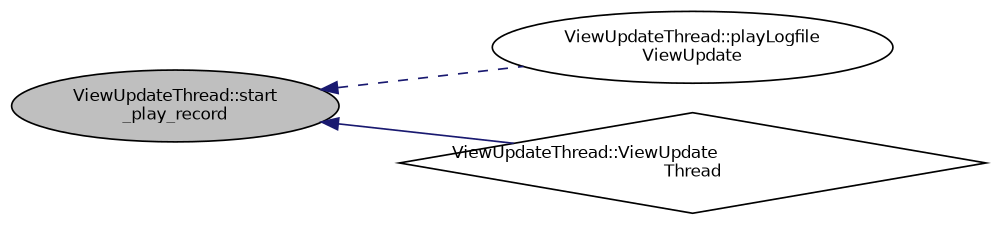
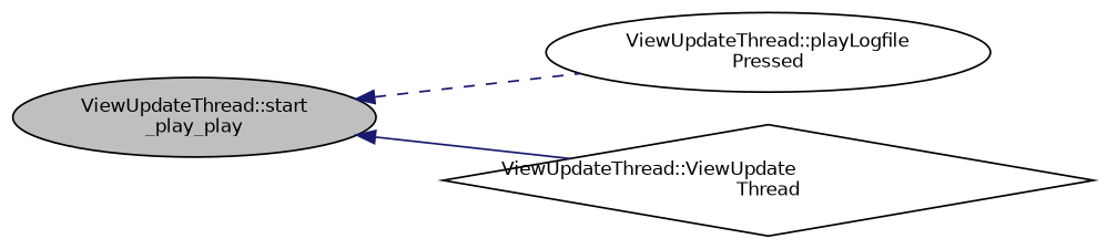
  digraph {
    rankdir=LR
    node [color=black fillcolor=white fontname=Helvetica fontsize=10 shape=ellipse style=filled]
    edge [color=midnightblue dir=back fontname=Helvetica fontsize=10 labelfontname=Helvetica labelfontsize=10]
-   n1 [fillcolor=grey75 fontcolor=black height=0.2 label="ViewUpdateThread::start\l_play_record" width=0.4]
-   n2 [height=0.2 label="ViewUpdateThread::playLogfile\lViewUpdate" width=0.4]
+   n1 [fillcolor=grey75 fontcolor=black height=0.2 label="ViewUpdateThread::start\l_play_play" width=0.4]
+   n2 [height=0.2 label="ViewUpdateThread::playLogfile\lPressed" width=0.4]
    n3 [height=0.2 label="ViewUpdateThread::ViewUpdate\lThread" shape=diamond width=0.4]
    n1 -> n2 [style=dashed]
    n1 -> n3 [style=solid]
  }
